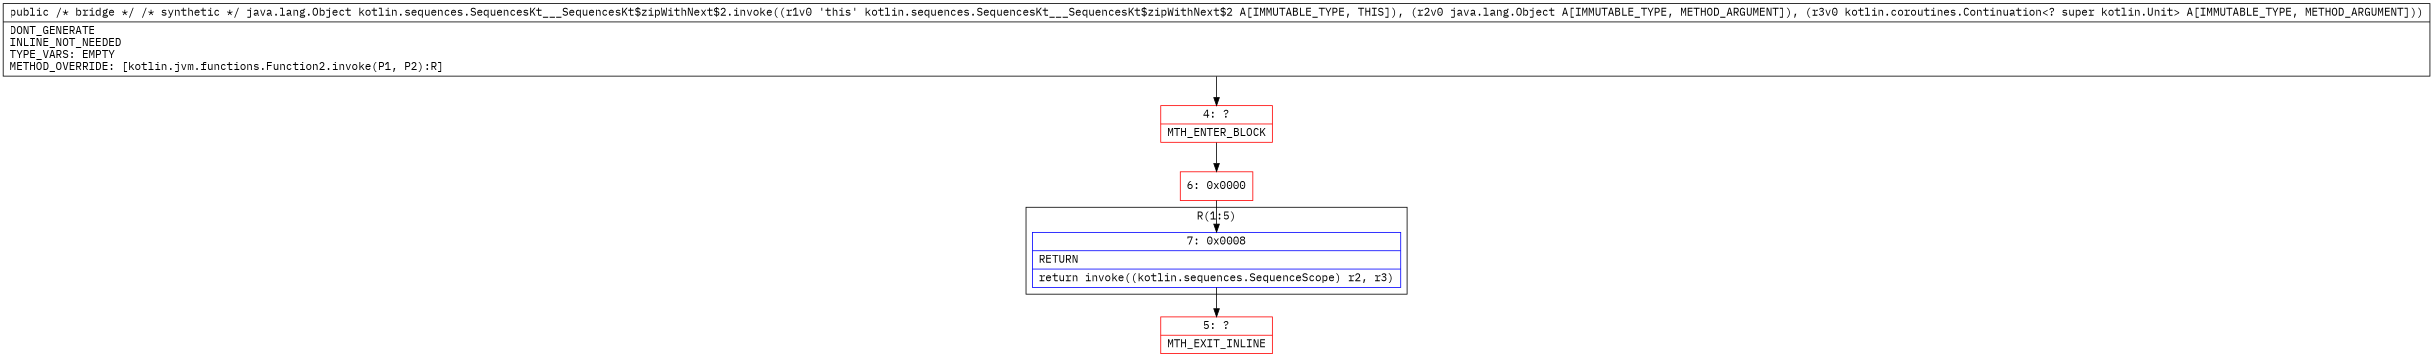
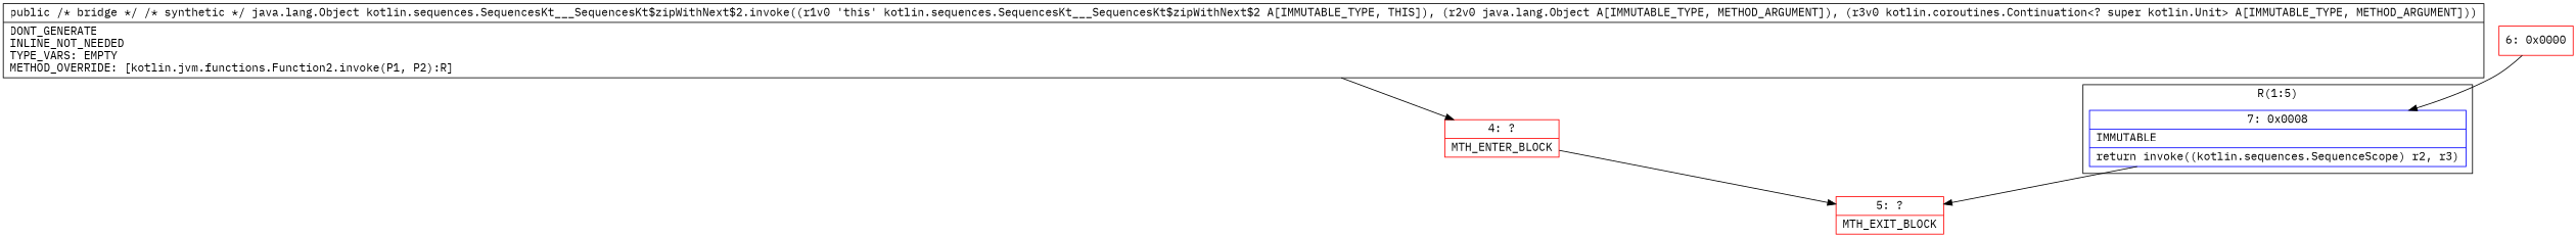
  digraph {
    fontname="IBM Plex Mono"
    node [color=red fontname="IBM Plex Mono" shape=record]
    edge [fontname="IBM Plex Mono"]
-   n1 [color=blue label="{7\:\ 0x0008|RETURN\l|return invoke((kotlin.sequences.SequenceScope) r2, r3)\l}"]
-   n2 [label="{5\:\ ?|MTH_EXIT_INLINE\l}"]
+   n1 [color=blue label="{7\:\ 0x0008|IMMUTABLE\l|return invoke((kotlin.sequences.SequenceScope) r2, r3)\l}"]
+   n2 [label="{5\:\ ?|MTH_EXIT_BLOCK\l}"]
    n3 [label="{4\:\ ?|MTH_ENTER_BLOCK\l}"]
    n4 [label="{6\:\ 0x0000}"]
    n5 [label="{public \/* bridge *\/ \/* synthetic *\/ java.lang.Object kotlin.sequences.SequencesKt___SequencesKt$zipWithNext$2.invoke((r1v0 'this' kotlin.sequences.SequencesKt___SequencesKt$zipWithNext$2 A[IMMUTABLE_TYPE, THIS]), (r2v0 java.lang.Object A[IMMUTABLE_TYPE, METHOD_ARGUMENT]), (r3v0 kotlin.coroutines.Continuation\<? super kotlin.Unit\> A[IMMUTABLE_TYPE, METHOD_ARGUMENT]))  | DONT_GENERATE\lINLINE_NOT_NEEDED\lTYPE_VARS: EMPTY\lMETHOD_OVERRIDE: [kotlin.jvm.functions.Function2.invoke(P1, P2):R]\l}" color=""]
    subgraph cluster_1 {
      label="R(1:5)"
      n1
    }
    n1 -> n2
-   n3 -> n4
+   n3 -> n2
    n4 -> n1
    n5 -> n3
  }
